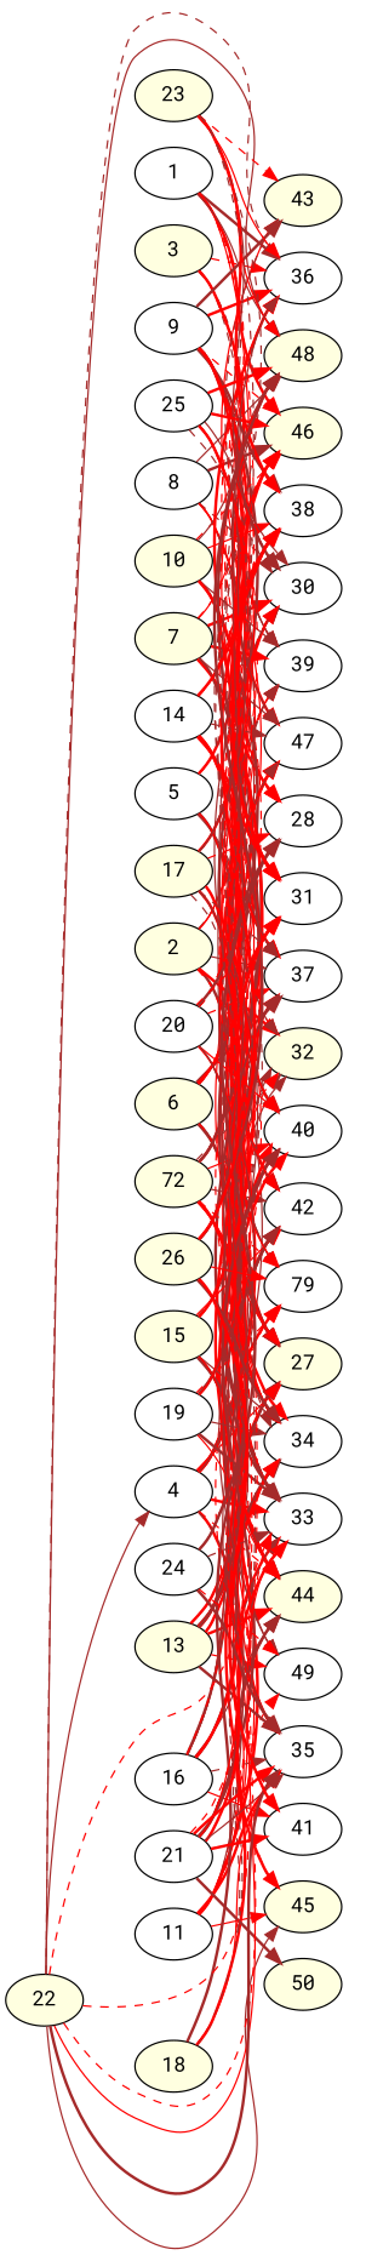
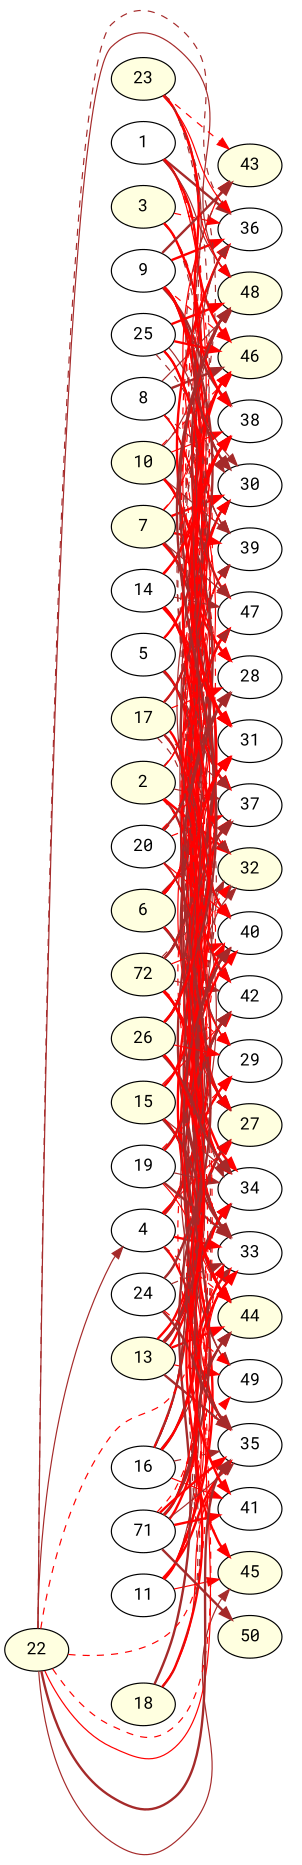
  digraph {
    fontname="Roboto Mono"
    rankdir=LR
    node [alpha=0.03 fillcolor=white fontname="Roboto Mono" style=filled]
    edge [color=red fontname="Roboto Mono" style=dashed]
    1 [expect_size=37121024]
    30 [alpha=0.13 expect_size=41591808]
    34 [alpha=0.16 expect_size=22352896]
    36 [alpha=0.10 expect_size=14314496]
    38 [alpha=0.17 expect_size=7927808]
    39 [alpha=0.02 expect_size=51581952]
    44 [alpha=0.12 expect_size=45464576 fillcolor=lightyellow]
    46 [alpha=0.14 expect_size=47830016 fillcolor=lightyellow]
    48 [alpha=0.18 expect_size=19837952 fillcolor=lightyellow]
    2 [alpha=0.00 expect_size=51678208 fillcolor=lightyellow]
    27 [alpha=0.04 expect_size=13831168 fillcolor=lightyellow]
    32 [alpha=0.10 expect_size=32529408 fillcolor=lightyellow]
    37 [alpha=0.19 expect_size=45445120]
    40 [alpha=0.11 expect_size=45853696]
    42 [alpha=0.10 expect_size=37978112]
    43 [alpha=0.15 expect_size=13791232 fillcolor=lightyellow]
    45 [alpha=0.02 expect_size=35945472 fillcolor=lightyellow]
    3 [alpha=0.02 expect_size=18355200 fillcolor=lightyellow]
    33 [alpha=0.13 expect_size=40452096]
    47 [alpha=0.09 expect_size=23155712]
    4 [alpha=0.08 expect_size=8465408]
    28 [alpha=0.19 expect_size=38378496]
-   29 [alpha=0.18 expect_size=27447296 label=79]
+   29 [alpha=0.18 expect_size=27447296]
    31 [expect_size=32659456]
    35 [alpha=0.05 expect_size=28642304]
    5 [alpha=0.09 expect_size=7425024]
    6 [alpha=0.09 expect_size=24129536 fillcolor=lightyellow]
    7 [alpha=0.05 expect_size=32694272 fillcolor=lightyellow]
    8 [alpha=0.17 expect_size=13504512]
    9 [alpha=0.19 expect_size=16245760]
    10 [alpha=0.05 expect_size=44886016 fillcolor=lightyellow]
    11 [alpha=0.08 expect_size=38039552]
    49 [alpha=0.16 expect_size=12978176]
    n34 [alpha=0.08 expect_size=44778496 fillcolor=lightyellow label=72]
    13 [alpha=0.05 expect_size=45693952 fillcolor=lightyellow]
    14 [alpha=0.02 expect_size=49747968]
    15 [alpha=0.06 expect_size=20651008 fillcolor=lightyellow]
    41 [alpha=0.12 expect_size=30387200]
    16 [expect_size=41654272]
    17 [alpha=0.10 expect_size=15970304 fillcolor=lightyellow]
    18 [alpha=0.15 expect_size=27530240 fillcolor=lightyellow]
    19 [alpha=0.06 expect_size=19471360]
    20 [alpha=0.16 expect_size=17645568]
-   21 [alpha=0.20 expect_size=29688832]
+   21 [alpha=0.20 expect_size=29688832 label=71]
    50 [alpha=0.10 expect_size=16805888 fillcolor=lightyellow]
    22 [expect_size=48339968 fillcolor=lightyellow]
    23 [alpha=0.12 expect_size=20616192 fillcolor=lightyellow]
    24 [expect_size=33036288]
    25 [alpha=0.14 expect_size=38503424]
    26 [alpha=0.13 expect_size=6285312 fillcolor=lightyellow]
    1 -> 30 [color=brown]
    1 -> 34 [style=solid]
    1 -> 36 [color=brown style=bold]
    1 -> 38 [color=brown]
    1 -> 39
    1 -> 44
    1 -> 46 [style=bold]
    1 -> 48 [color=brown style=solid]
    2 -> 38 [style=solid]
    2 -> 39 [color=brown]
    2 -> 27 [color=brown style=bold]
    2 -> 32 [style=bold]
    2 -> 37 [color=brown style=solid]
    2 -> 40
    2 -> 42
    2 -> 43 [style=solid]
    2 -> 45
    3 -> 30
    3 -> 36
    3 -> 38 [color=brown]
    3 -> 39 [color=brown style=solid]
    3 -> 33 [color=brown]
    3 -> 47 [style=bold]
    4 -> 30 [color=brown style=solid]
    4 -> 44
    4 -> 27 [style=solid]
    4 -> 37 [style=bold]
    4 -> 42 [style=bold]
    4 -> 45 [style=bold]
    4 -> 33 [style=bold]
    4 -> 47 [style=bold]
    4 -> 28
    4 -> 29 [style=bold]
    4 -> 31 [color=brown style=solid]
    4 -> 35 [color=brown]
    5 -> 36 [color=brown]
    5 -> 46 [style=bold]
    5 -> 48
    5 -> 27 [style=solid]
    5 -> 37 [color=brown style=solid]
    5 -> 40
    5 -> 33 [color=brown style=bold]
    5 -> 35 [style=solid]
    6 -> 30 [color=brown]
    6 -> 34 [style=solid]
    6 -> 39 [style=solid]
    6 -> 44 [style=solid]
    6 -> 46 [color=brown]
    6 -> 48 [style=solid]
    6 -> 27 [color=brown style=bold]
    6 -> 37 [color=brown style=bold]
    6 -> 33 [color=brown style=bold]
    6 -> 31 [style=bold]
    6 -> 35
    7 -> 30 [style=bold]
    7 -> 39 [style=bold]
    7 -> 46
    7 -> 48 [style=solid]
    7 -> 27 [style=solid]
    7 -> 40 [color=brown]
    7 -> 42
    7 -> 33 [color=brown style=bold]
    7 -> 47 [color=brown style=solid]
    7 -> 28 [style=bold]
    7 -> 29 [color=brown style=solid]
    8 -> 30 [color=brown]
    8 -> 46 [color=brown style=bold]
    8 -> 48 [color=brown style=solid]
    8 -> 27 [style=solid]
    8 -> 40 [style=solid]
    8 -> 42 [color=brown]
    8 -> 28 [style=solid]
    9 -> 30 [color=brown style=bold]
    9 -> 36 [style=bold]
    9 -> 38 [color=brown style=bold]
    9 -> 39 [color=brown style=solid]
    9 -> 46
    9 -> 27 [style=bold]
    9 -> 32
    9 -> 40 [color=brown style=bold]
    9 -> 43 [color=brown style=bold]
    9 -> 33 [style=solid]
    9 -> 28
    9 -> 31 [style=bold]
    10 -> 34
    10 -> 38 [style=solid]
    10 -> 39 [color=brown style=solid]
    10 -> 46
    10 -> 48 [color=brown style=solid]
    10 -> 27 [color=brown style=bold]
    10 -> 37 [color=brown style=solid]
    10 -> 40 [style=solid]
    10 -> 29 [color=brown style=solid]
    10 -> 31 [style=bold]
    11 -> 34 [style=solid]
    11 -> 39
    11 -> 44 [style=solid]
    11 -> 27 [style=solid]
    11 -> 37 [color=brown style=solid]
    11 -> 40 [style=bold]
    11 -> 42 [style=solid]
    11 -> 45 [style=solid]
    11 -> 35 [style=bold]
    11 -> 49
    n34 -> 30
    n34 -> 34 [style=bold]
    n34 -> 36 [style=bold]
    n34 -> 44 [style=solid]
    n34 -> 48 [color=brown style=bold]
    n34 -> 27 [style=solid]
    n34 -> 32 [color=brown]
    n34 -> 40 [style=solid]
    n34 -> 42 [color=brown style=solid]
    n34 -> 29
    n34 -> 35 [style=bold]
    13 -> 30 [style=bold]
    13 -> 34 [color=brown style=bold]
    13 -> 44 [style=bold]
    13 -> 27 [style=bold]
    13 -> 32 [color=brown style=solid]
    13 -> 32 [color=brown style=solid]
    13 -> 40 [style=bold]
    13 -> 40 [style=bold]
    13 -> 42 [color=brown style=bold]
    13 -> 35 [color=brown style=bold]
    13 -> 49
    14 -> 34 [style=solid]
    14 -> 38 [style=bold]
    14 -> 44 [style=bold]
    14 -> 46 [style=solid]
    14 -> 48
    14 -> 27 [color=brown]
    14 -> 37 [style=bold]
    14 -> 42 [style=bold]
    14 -> 47 [color=brown]
    14 -> 31 [style=bold]
    15 -> 30
    15 -> 34 [color=brown style=solid]
    15 -> 38 [color=brown]
    15 -> 39 [color=brown]
    15 -> 44 [color=brown style=bold]
    15 -> 46 [color=brown]
    15 -> 37 [color=brown style=solid]
    15 -> 40 [color=brown]
    15 -> 42 [style=solid]
    15 -> 33 [color=brown style=bold]
    15 -> 47 [style=bold]
    15 -> 49 [color=brown style=solid]
    15 -> 41 [style=solid]
    16 -> 30 [style=solid]
    16 -> 34 [color=brown style=bold]
    16 -> 38 [color=brown style=solid]
    16 -> 39 [color=brown]
    16 -> 44 [color=brown style=solid]
    16 -> 27 [style=solid]
    16 -> 42 [color=brown style=bold]
    16 -> 33 [style=bold]
    16 -> 29
    16 -> 35 [color=brown]
    16 -> 41 [style=solid]
    17 -> 30 [color=brown style=solid]
    17 -> 34 [color=brown]
    17 -> 34 [style=bold]
    17 -> 36
    17 -> 38 [style=bold]
    17 -> 44 [style=bold]
    17 -> 46
    17 -> 48 [color=brown style=solid]
    17 -> 27 [style=solid]
    17 -> 37 [color=brown]
    17 -> 42 [color=brown]
    17 -> 43 [color=brown]
    17 -> 28
    17 -> 35
    17 -> 49 [color=brown style=solid]
    18 -> 34 [style=bold]
    18 -> 44 [color=brown]
    18 -> 27 [color=brown style=bold]
    18 -> 33 [color=brown]
    18 -> 35 [style=solid]
    19 -> 34 [color=brown style=solid]
    19 -> 44 [style=solid]
    19 -> 46 [style=bold]
    19 -> 32
    19 -> 37 [color=brown style=solid]
    19 -> 40 [color=brown style=bold]
    19 -> 33 [color=brown style=bold]
    19 -> 47 [style=solid]
    19 -> 29
    20 -> 34 [style=solid]
    20 -> 36
    20 -> 38
    20 -> 48
    20 -> 37
    20 -> 40 [style=solid]
    20 -> 33 [color=brown]
    20 -> 28 [color=brown style=bold]
    20 -> 29 [style=solid]
    20 -> 31
    20 -> 35 [color=brown style=solid]
    21 -> 36
    21 -> 38
    21 -> 44 [color=brown style=bold]
    21 -> 48 [color=brown]
    21 -> 27 [color=brown style=solid]
    21 -> 40 [color=brown style=bold]
    21 -> 33 [style=bold]
    21 -> 33
    21 -> 31 [style=solid]
    21 -> 35 [color=brown style=solid]
    21 -> 35 [style=bold]
    21 -> 41 [style=bold]
    21 -> 50 [color=brown style=bold]
    22 -> 34
    22 -> 36 [color=brown]
    22 -> 48 [color=brown style=solid]
    22 -> 27
    22 -> 45 [color=brown style=solid]
    22 -> 33 [style=solid]
    22 -> 33
    22 -> 4 [color=brown style=solid]
    22 -> 35 [color=brown style=bold]
    23 -> 30 [color=brown style=solid]
    23 -> 36 [style=solid]
    23 -> 38 [style=bold]
    23 -> 48 [style=solid]
    23 -> 37 [color=brown]
    23 -> 43
    23 -> 33 [color=brown]
    24 -> 30
    24 -> 37 [color=brown style=solid]
    24 -> 33 [color=brown]
    24 -> 28 [color=brown style=bold]
    24 -> 35 [color=brown style=bold]
    24 -> 49
    25 -> 30 [color=brown]
    25 -> 30 [color=brown style=solid]
    25 -> 46 [style=bold]
    25 -> 48 [style=bold]
    25 -> 32 [color=brown]
    25 -> 37 [color=brown]
    25 -> 40 [style=solid]
    25 -> 42
    25 -> 47 [color=brown style=solid]
    25 -> 31 [style=bold]
    26 -> 34 [color=brown style=bold]
    26 -> 36 [color=brown style=solid]
    26 -> 38 [style=bold]
    26 -> 48 [color=brown style=bold]
    26 -> 33 [color=brown style=solid]
    26 -> 47 [color=brown]
    26 -> 29 [style=solid]
    26 -> 31 [style=bold]
    26 -> 35 [color=brown]
    26 -> 41 [style=bold]
  }
